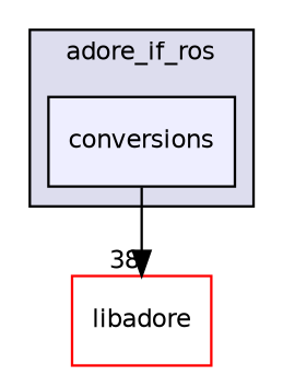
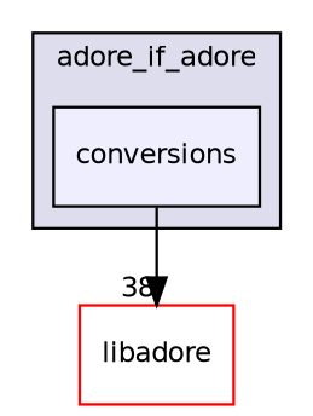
  digraph {
    compound=true
    node [fontname=Helvetica fontsize=10 shape=box style=filled]
    n1 [fillcolor="#eeeeff" label=conversions pencolor=black]
    n2 [color=red fillcolor=white label=libadore]
    subgraph cluster_1 {
      bgcolor="#ddddee"
      fontname=Helvetica
      fontsize=10
-     label=adore_if_ros
+     label=adore_if_adore
      pencolor=black
      n1
    }
    n1 -> n2 [headlabel=38 labeldistance=1.5 labelfontname=Helvetica labelfontsize=10]
  }
